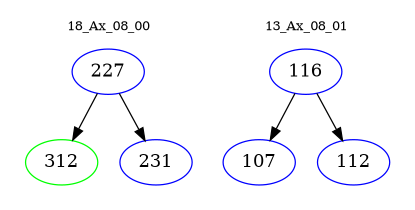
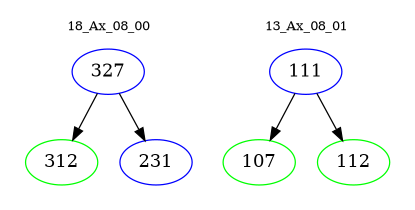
  digraph {
    node [color=blue]
    edge [color=black]
-   n1 [label=227]
+   n1 [label=327]
    n2 [color=green label=312]
    n3 [label=231]
-   n4 [label=116]
-   n5 [label=107]
-   n6 [label=112]
+   n4 [label=111]
+   n5 [color=green label=107]
+   n6 [color=green label=112]
    subgraph cluster_1 {
      color=white
      fontsize=10
      label="18_Ax_08_00"
      n1
      n2
      n3
    }
    subgraph cluster_2 {
      color=white
      fontsize=10
      label="13_Ax_08_01"
      n4
      n5
      n6
    }
    n1 -> n2
    n1 -> n3
    n4 -> n5
    n4 -> n6
  }
